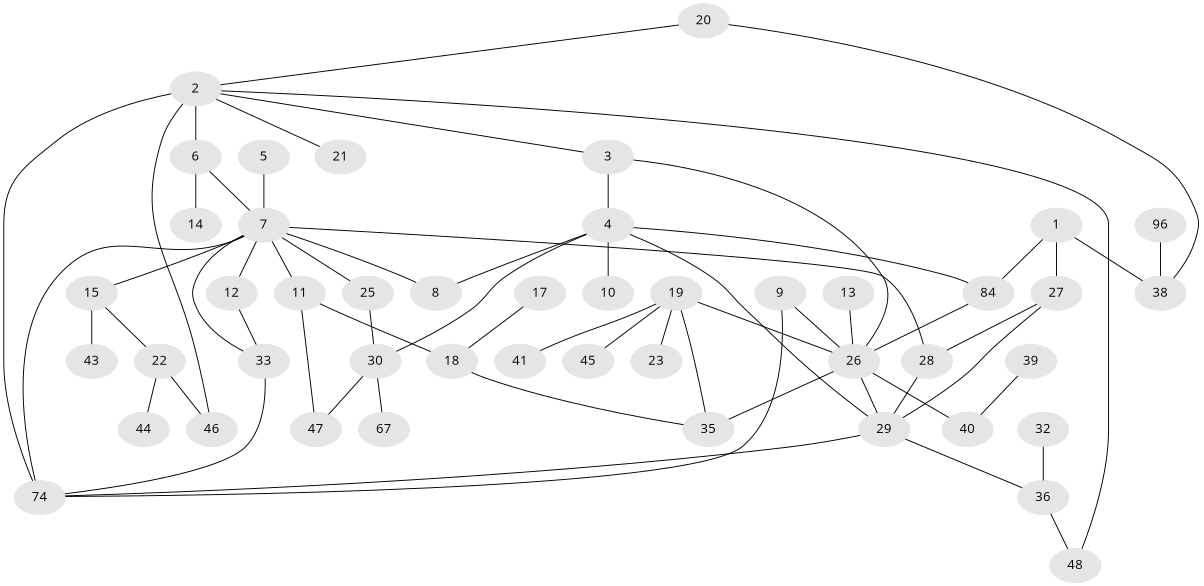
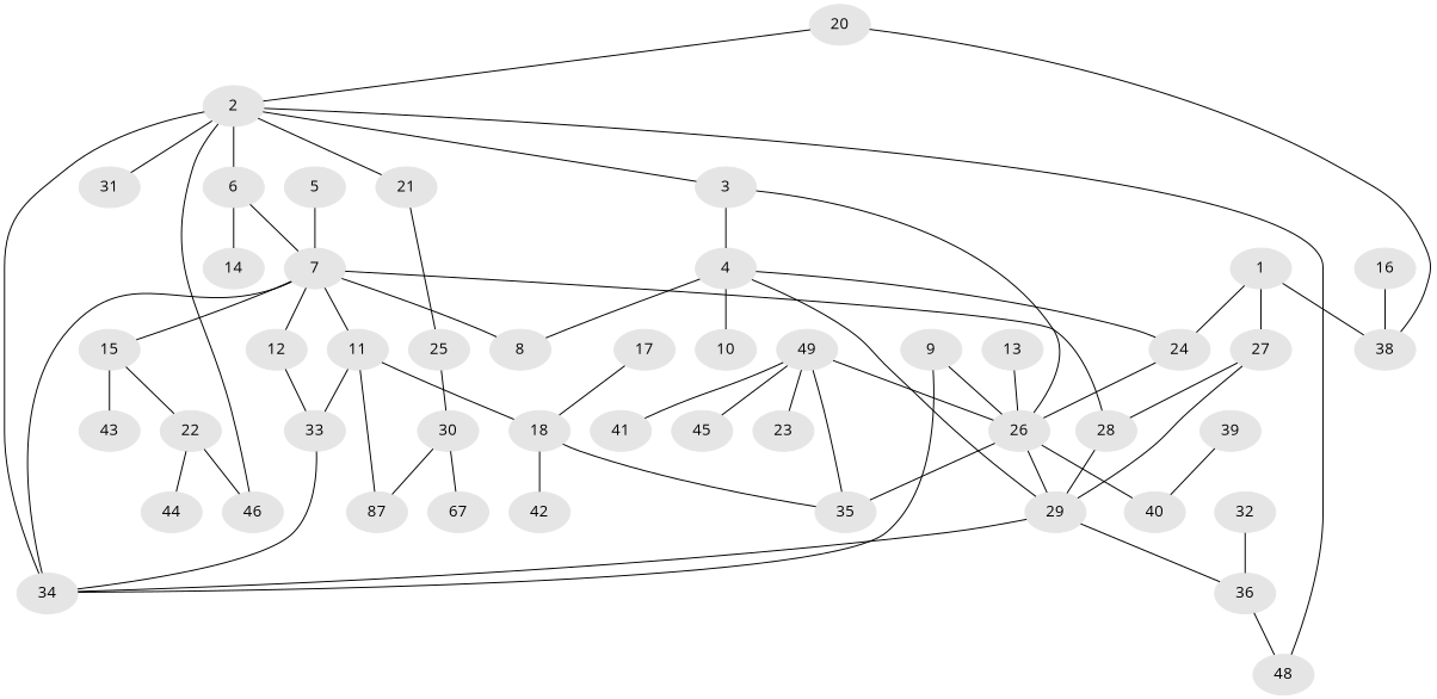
  graph {
    fontname="Open Sans"
    node [color=gray90 fontname="Open Sans" style=filled]
    edge [fontname="Open Sans" weight=1.0]
    1
-   24 [label=84]
+   24
    27
    38
    2
    3
    6
    21
-   34 [label=74]
+   31
+   34
    46
    48
    26
    29
    28
    4
    7
    14
    8
    10
    30
    35
    40
    36
-   47
+   47 [label=87]
    n26 [label=67]
    5
    11
    12
    15
    25
    18
    33
    22
    43
    9
+   42
    13
    44
-   16 [label=96]
+   16
    17
-   19
+   19 [label=49]
    23
    41
    45
    20
    32
    39
    1 -- 24
    1 -- 27
    1 -- 38
    24 -- 26
    27 -- 29
    27 -- 28
    2 -- 3
    2 -- 6
    2 -- 21
+   2 -- 31
    2 -- 34 [weight=2.0]
    2 -- 46
    2 -- 48
    3 -- 26
    3 -- 4
    6 -- 7
    6 -- 14
    26 -- 29
    26 -- 35
    26 -- 40
    29 -- 34
    29 -- 36
    28 -- 29
    4 -- 24
    4 -- 29
    4 -- 8
    4 -- 10
-   4 -- 30
    7 -- 34 [weight=3.0]
    7 -- 28
    7 -- 8
    7 -- 11
    7 -- 12
    7 -- 15
-   7 -- 25
+   21 -- 25
    30 -- 47
    30 -- n26
    36 -- 48
    5 -- 7
    11 -- 47
    11 -- 18
-   7 -- 33
+   11 -- 33
    12 -- 33
    15 -- 22
    15 -- 43
    25 -- 30
    18 -- 35
+   18 -- 42
    33 -- 34
    22 -- 46
    22 -- 44
    9 -- 34
    9 -- 26
    13 -- 26
    16 -- 38
    17 -- 18
    19 -- 26
    19 -- 35
    19 -- 23
    19 -- 41
    19 -- 45
    20 -- 38
    20 -- 2
    32 -- 36
    39 -- 40
  }
